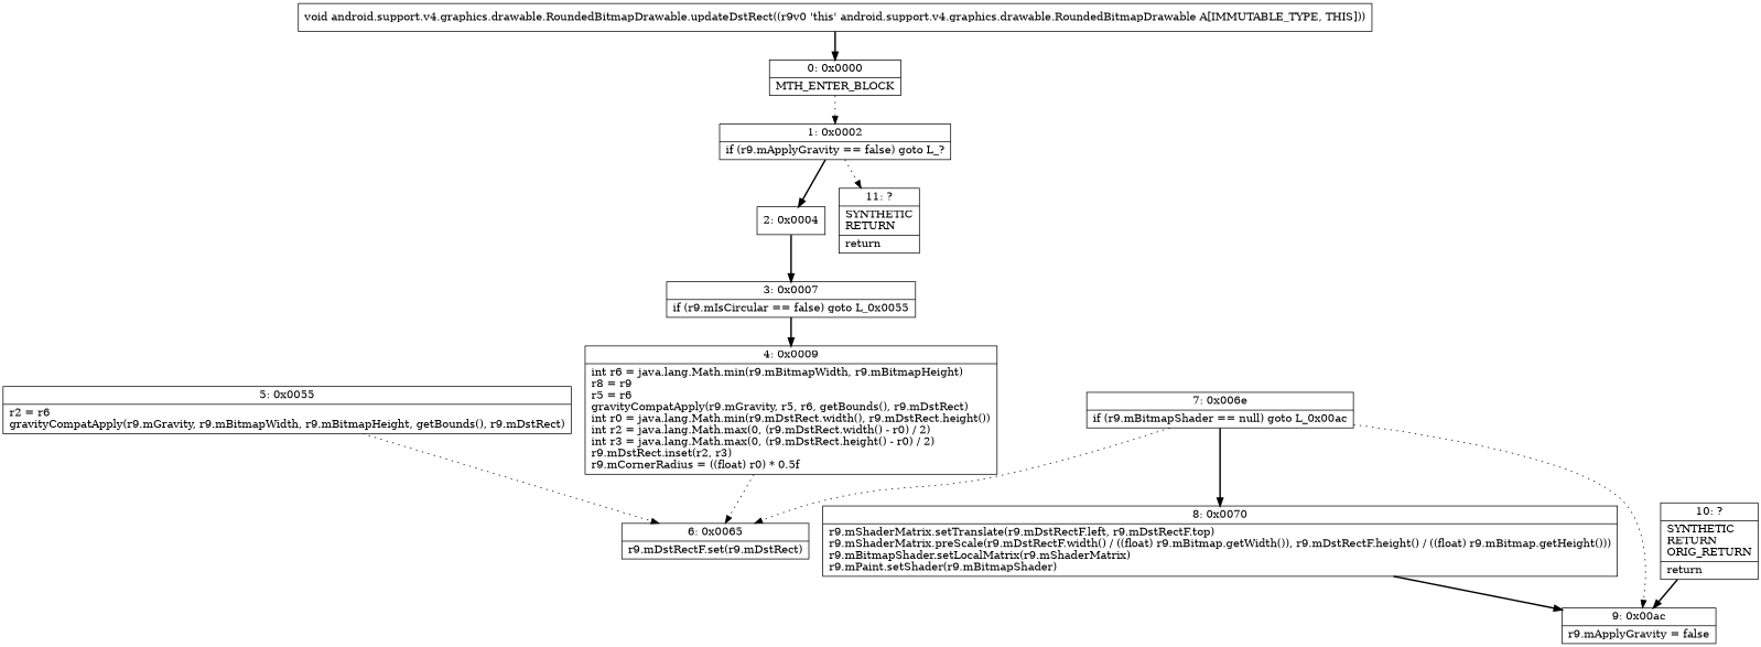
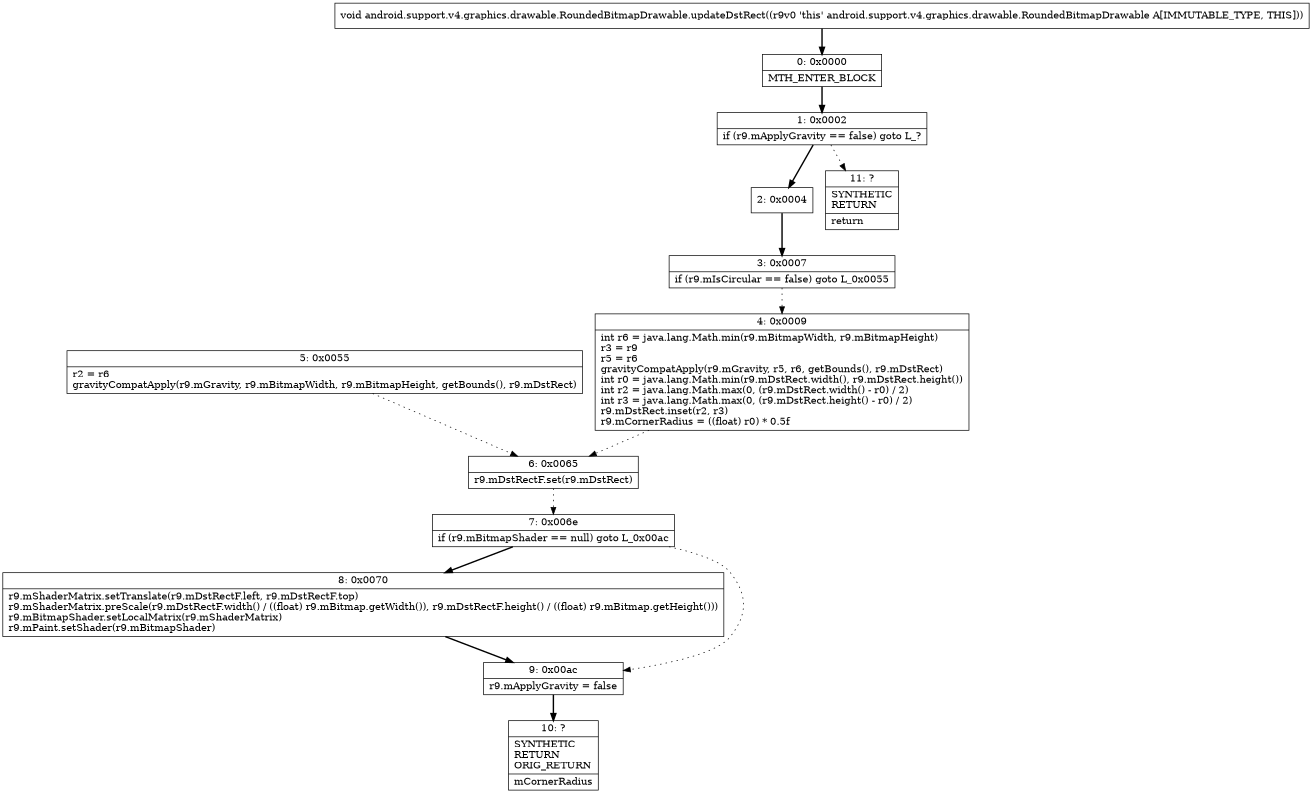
  digraph {
    node [shape=record]
    edge [style=bold]
    n1 [label="{0\:\ 0x0000|MTH_ENTER_BLOCK\l}"]
    n2 [label="{1\:\ 0x0002|if (r9.mApplyGravity == false) goto L_?\l}"]
    n3 [label="{2\:\ 0x0004}"]
    n4 [label="{11\:\ ?|SYNTHETIC\lRETURN\l|return\l}"]
    n5 [label="{3\:\ 0x0007|if (r9.mIsCircular == false) goto L_0x0055\l}"]
-   n6 [label="{4\:\ 0x0009|int r6 = java.lang.Math.min(r9.mBitmapWidth, r9.mBitmapHeight)\lr8 = r9\lr5 = r6\lgravityCompatApply(r9.mGravity, r5, r6, getBounds(), r9.mDstRect)\lint r0 = java.lang.Math.min(r9.mDstRect.width(), r9.mDstRect.height())\lint r2 = java.lang.Math.max(0, (r9.mDstRect.width() \- r0) \/ 2)\lint r3 = java.lang.Math.max(0, (r9.mDstRect.height() \- r0) \/ 2)\lr9.mDstRect.inset(r2, r3)\lr9.mCornerRadius = ((float) r0) * 0.5f\l}"]
+   n6 [label="{4\:\ 0x0009|int r6 = java.lang.Math.min(r9.mBitmapWidth, r9.mBitmapHeight)\lr3 = r9\lr5 = r6\lgravityCompatApply(r9.mGravity, r5, r6, getBounds(), r9.mDstRect)\lint r0 = java.lang.Math.min(r9.mDstRect.width(), r9.mDstRect.height())\lint r2 = java.lang.Math.max(0, (r9.mDstRect.width() \- r0) \/ 2)\lint r3 = java.lang.Math.max(0, (r9.mDstRect.height() \- r0) \/ 2)\lr9.mDstRect.inset(r2, r3)\lr9.mCornerRadius = ((float) r0) * 0.5f\l}"]
    n7 [label="{6\:\ 0x0065|r9.mDstRectF.set(r9.mDstRect)\l}"]
    n8 [label="{5\:\ 0x0055|r2 = r6\lgravityCompatApply(r9.mGravity, r9.mBitmapWidth, r9.mBitmapHeight, getBounds(), r9.mDstRect)\l}"]
    n9 [label="{7\:\ 0x006e|if (r9.mBitmapShader == null) goto L_0x00ac\l}"]
    n10 [label="{8\:\ 0x0070|r9.mShaderMatrix.setTranslate(r9.mDstRectF.left, r9.mDstRectF.top)\lr9.mShaderMatrix.preScale(r9.mDstRectF.width() \/ ((float) r9.mBitmap.getWidth()), r9.mDstRectF.height() \/ ((float) r9.mBitmap.getHeight()))\lr9.mBitmapShader.setLocalMatrix(r9.mShaderMatrix)\lr9.mPaint.setShader(r9.mBitmapShader)\l}"]
    n11 [label="{9\:\ 0x00ac|r9.mApplyGravity = false\l}"]
-   n12 [label="{10\:\ ?|SYNTHETIC\lRETURN\lORIG_RETURN\l|return\l}"]
+   n12 [label="{10\:\ ?|SYNTHETIC\lRETURN\lORIG_RETURN\l|mCornerRadius\l}"]
    n13 [label="{void android.support.v4.graphics.drawable.RoundedBitmapDrawable.updateDstRect((r9v0 'this' android.support.v4.graphics.drawable.RoundedBitmapDrawable A[IMMUTABLE_TYPE, THIS])) }"]
-   n1 -> n2 [style=dotted]
+   n1 -> n2
    n2 -> n3
    n2 -> n4 [style=dotted]
    n3 -> n5
-   n5 -> n6
+   n5 -> n6 [style=dotted]
    n6 -> n7 [style=dotted]
-   n9 -> n7 [style=dotted]
+   n7 -> n9 [style=dotted]
    n8 -> n7 [style=dotted]
    n9 -> n10
    n9 -> n11 [style=dotted]
    n10 -> n11
-   n12 -> n11
+   n11 -> n12
    n13 -> n1
  }
